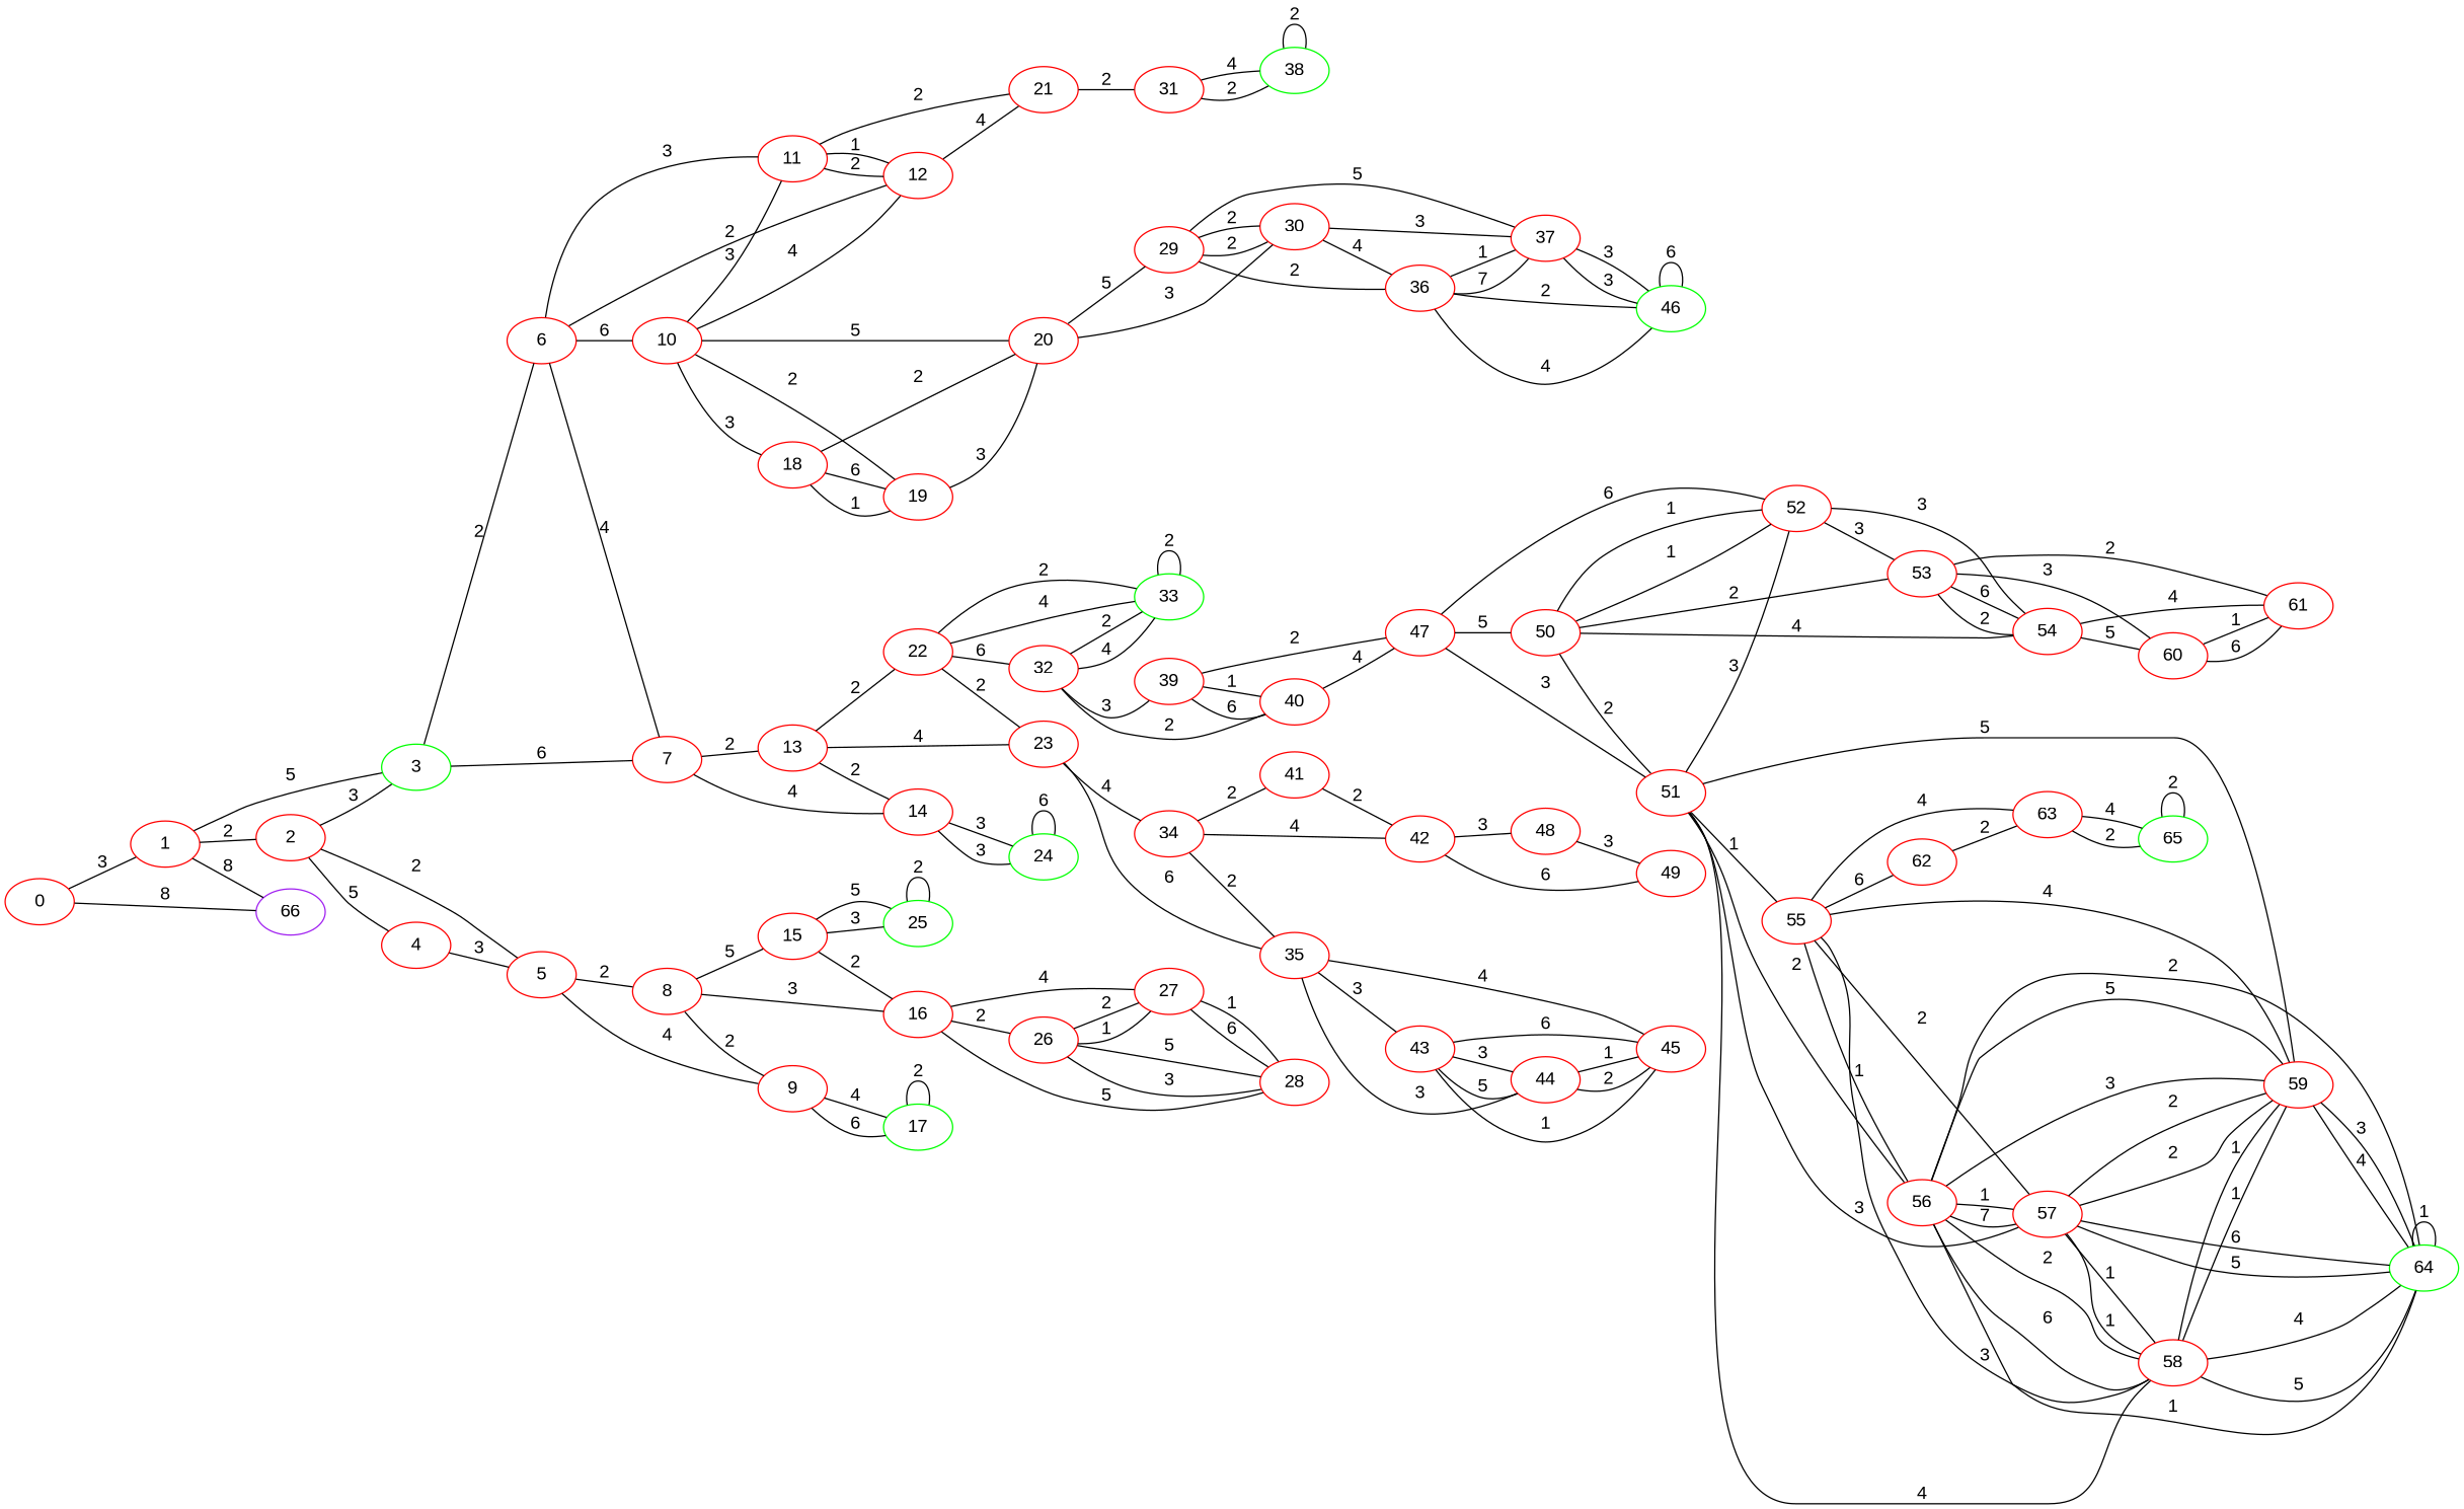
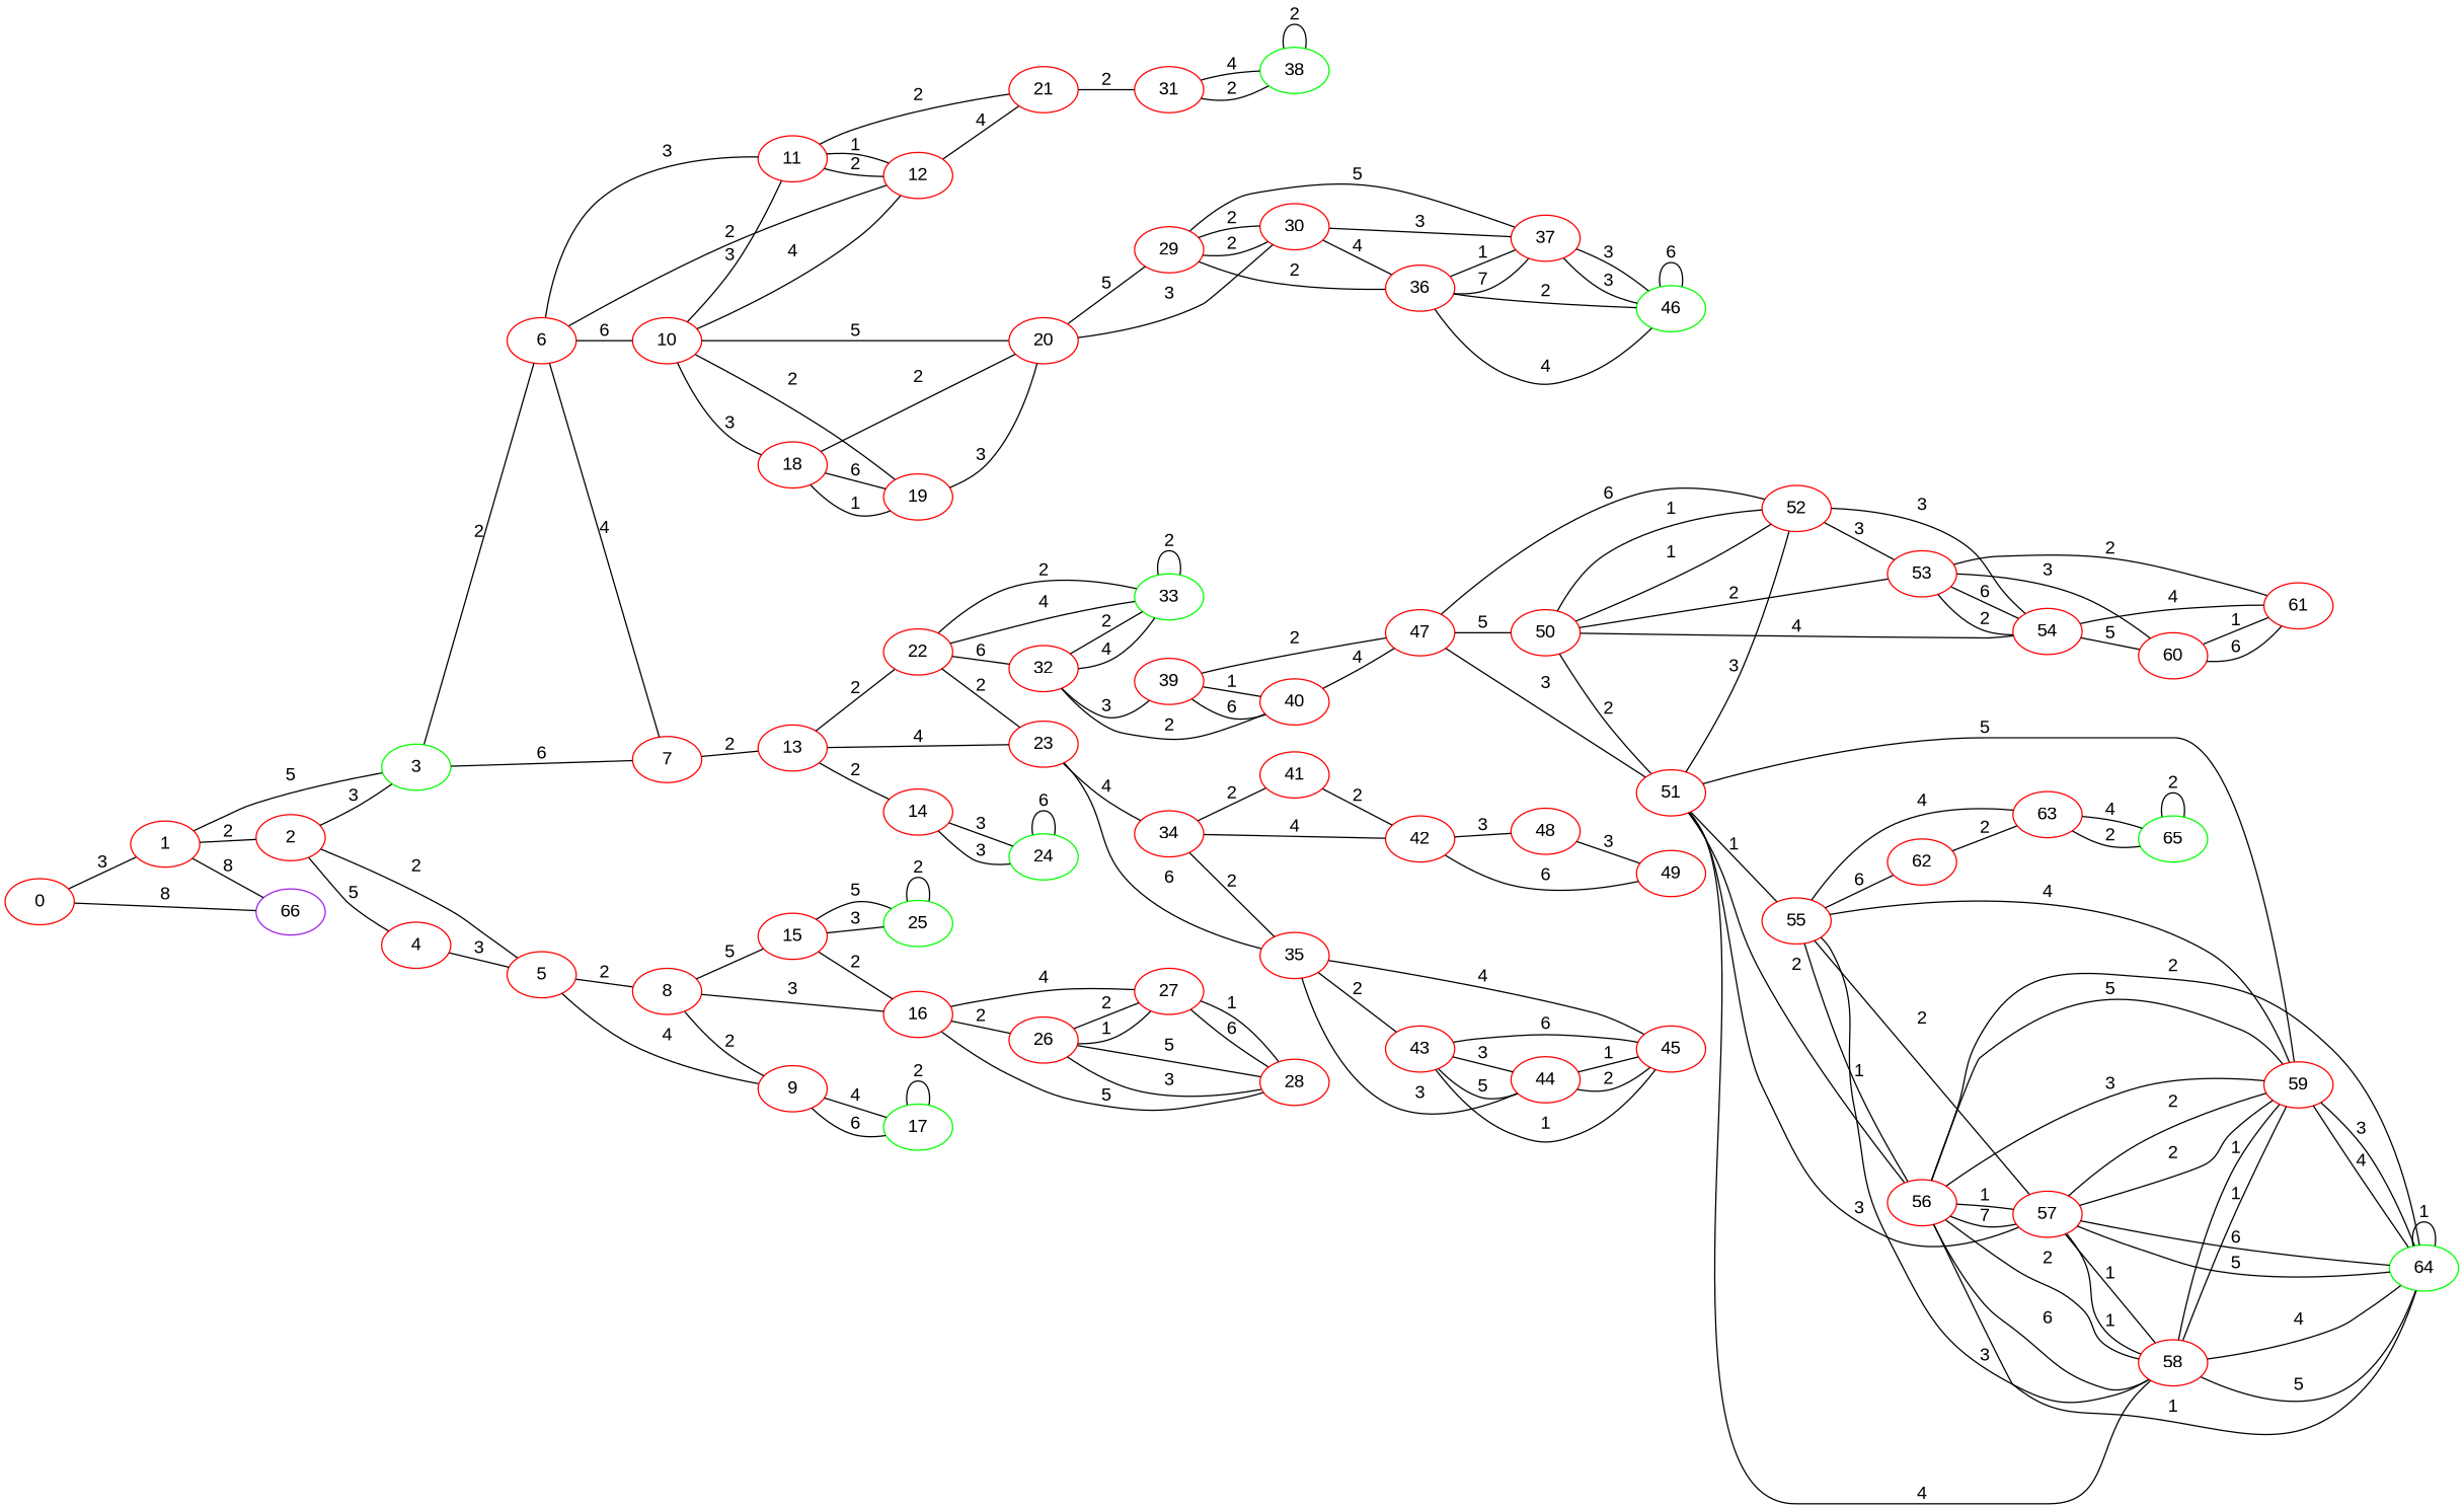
  graph {
    fontname="Liberation Sans"
    rankdir=LR
    node [color=red fontname="Liberation Sans" weight=1]
    edge [fontname="Liberation Sans"]
    0
    1
    66 [color=purple weight=4]
    2
    3 [color=green]
    4
    5
    6
    7
    8
    9
    10
    11
    12
    13
    14
    15
    16
    17 [color=green weight=2]
    18
    19
    20
    21
    22
    23
    24 [color=green weight=2]
    25 [color=green weight=2]
    26
    27
    28
    29
    30
    31
    32
    33 [color=green weight=2]
    34
    35
    36
    37
    38 [color=green weight=2]
    39
    40
    41
    42
    43
    44
    45
    46 [color=green weight=2]
    47
    48
    49
    50
    51
    52
    53
    54
    55
    56
    57
    58
    59
    60
    61
    62
    63
    64 [color=green weight=2]
    65 [color=green weight=2]
    0 -- 1 [label=3]
    0 -- 66 [label=8]
    1 -- 66 [label=8]
    1 -- 2 [label=2]
    1 -- 3 [label=5]
    2 -- 3 [label=3]
    2 -- 4 [label=5]
    2 -- 5 [label=2]
    3 -- 6 [label=2]
    3 -- 7 [label=6]
    4 -- 5 [label=3]
    5 -- 8 [label=2]
    5 -- 9 [label=4]
    6 -- 7 [label=4]
    6 -- 10 [label=6]
    6 -- 11 [label=3]
    6 -- 12 [label=2]
    7 -- 13 [label=2]
-   7 -- 14 [label=4]
    8 -- 9 [label=2]
    8 -- 15 [label=5]
    8 -- 16 [label=3]
    9 -- 17 [label=4]
    9 -- 17 [label=6]
    10 -- 11 [label=3]
    10 -- 12 [label=4]
    10 -- 18 [label=3]
    10 -- 19 [label=2]
    10 -- 20 [label=5]
    11 -- 12 [label=2]
    11 -- 12 [label=1]
    11 -- 21 [label=2]
    12 -- 21 [label=4]
    13 -- 14 [label=2]
    13 -- 22 [label=2]
    13 -- 23 [label=4]
    14 -- 24 [label=3]
    14 -- 24 [label=3]
    15 -- 16 [label=2]
    15 -- 25 [label=5]
    15 -- 25 [label=3]
    16 -- 26 [label=2]
    16 -- 27 [label=4]
    16 -- 28 [label=5]
    17 -- 17 [label=2]
    18 -- 19 [label=1]
    18 -- 19 [label=6]
    18 -- 20 [label=2]
    19 -- 20 [label=3]
    20 -- 29 [label=5]
    20 -- 30 [label=3]
    21 -- 31 [label=2]
    22 -- 23 [label=2]
    22 -- 32 [label=6]
    22 -- 33 [label=4]
    22 -- 33 [label=2]
    23 -- 34 [label=4]
    23 -- 35 [label=6]
    24 -- 24 [label=6]
    25 -- 25 [label=2]
    26 -- 27 [label=1]
    26 -- 27 [label=2]
    26 -- 28 [label=5]
    26 -- 28 [label=3]
    27 -- 28 [label=6]
    27 -- 28 [label=1]
    29 -- 30 [label=2]
    29 -- 30 [label=2]
    29 -- 36 [label=2]
    29 -- 37 [label=5]
    30 -- 36 [label=4]
    30 -- 37 [label=3]
    31 -- 38 [label=4]
    31 -- 38 [label=2]
    32 -- 33 [label=2]
    32 -- 33 [label=4]
    32 -- 39 [label=3]
    32 -- 40 [label=2]
    33 -- 33 [label=2]
    34 -- 35 [label=2]
    34 -- 41 [label=2]
    34 -- 42 [label=4]
-   35 -- 43 [label=3]
+   35 -- 43 [label=2]
    35 -- 44 [label=3]
    35 -- 45 [label=4]
    36 -- 37 [label=1]
    36 -- 37 [label=7]
    36 -- 46 [label=4]
    36 -- 46 [label=2]
    37 -- 46 [label=3]
    37 -- 46 [label=3]
    38 -- 38 [label=2]
    39 -- 40 [label=1]
    39 -- 40 [label=6]
    39 -- 47 [label=2]
    40 -- 47 [label=4]
    41 -- 42 [label=2]
    42 -- 48 [label=3]
    42 -- 49 [label=6]
    43 -- 44 [label=5]
    43 -- 44 [label=3]
    43 -- 45 [label=6]
    43 -- 45 [label=1]
    44 -- 45 [label=1]
    44 -- 45 [label=2]
    46 -- 46 [label=6]
    47 -- 50 [label=5]
    47 -- 51 [label=3]
    47 -- 52 [label=6]
    48 -- 49 [label=3]
    50 -- 51 [label=2]
    50 -- 52 [label=1]
    50 -- 52 [label=1]
    50 -- 53 [label=2]
    50 -- 54 [label=4]
    51 -- 52 [label=3]
    51 -- 55 [label=1]
    51 -- 56 [label=2]
    51 -- 57 [label=3]
    51 -- 58 [label=4]
    51 -- 59 [label=5]
    52 -- 53 [label=3]
    52 -- 54 [label=3]
    53 -- 54 [label=6]
    53 -- 54 [label=2]
    53 -- 60 [label=3]
    53 -- 61 [label=2]
    54 -- 60 [label=5]
    54 -- 61 [label=4]
    55 -- 56 [label=1]
    55 -- 57 [label=2]
    55 -- 58 [label=3]
    55 -- 59 [label=4]
    55 -- 62 [label=6]
    55 -- 63 [label=4]
    56 -- 57 [label=7]
    56 -- 57 [label=1]
    56 -- 58 [label=6]
    56 -- 58 [label=2]
    56 -- 59 [label=5]
    56 -- 59 [label=3]
    56 -- 64 [label=1]
    56 -- 64 [label=2]
    57 -- 58 [label=1]
    57 -- 58 [label=1]
    57 -- 59 [label=2]
    57 -- 59 [label=2]
    57 -- 64 [label=6]
    57 -- 64 [label=5]
    58 -- 59 [label=1]
    58 -- 59 [label=1]
    58 -- 64 [label=5]
    58 -- 64 [label=4]
    59 -- 64 [label=4]
    59 -- 64 [label=3]
    60 -- 61 [label=1]
    60 -- 61 [label=6]
    62 -- 63 [label=2]
    63 -- 65 [label=4]
    63 -- 65 [label=2]
    64 -- 64 [label=1]
    65 -- 65 [label=2]
  }
